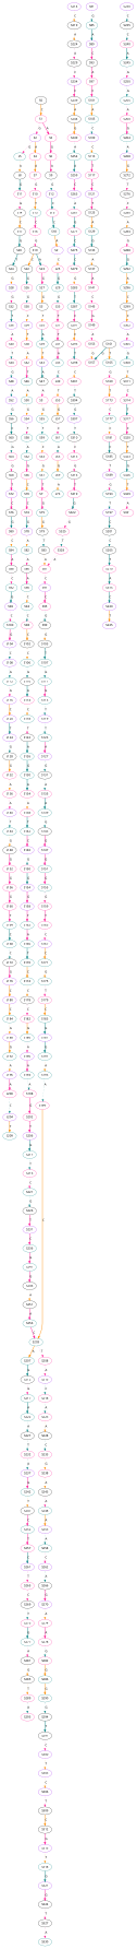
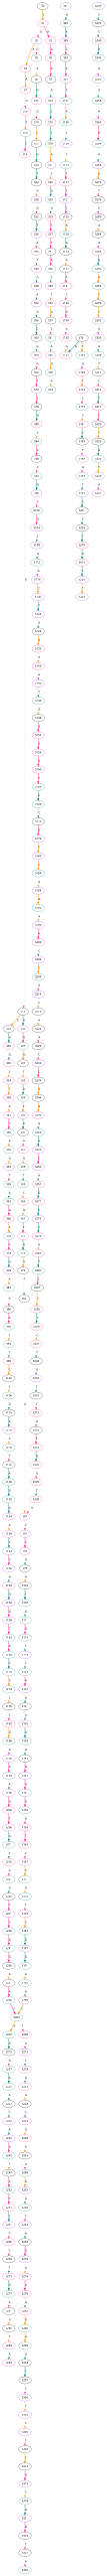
  strict digraph {
    fontname="Noto Sans"
    node [color=deeppink fontname="Noto Sans"]
    edge [color=deeppink fontname="Noto Sans" style=dotted]
    S0 [color=black]
    S1
    S2 [color=purple]
    S3
    S4
    S5 [color=teal]
    S6
    S7
    S8 [color=black]
    S9 [color=black]
    S10
    S11
    S12 [color=purple]
    S13 [color=teal]
    S14 [color=black]
    S15
    S16
    S17 [color=black]
    S18 [color=teal]
    S19 [color=black]
    S20 [color=black]
    S21 [color=purple]
    S22 [color=black]
    S23
    S24 [color=black]
    S25
    S26
    S27 [color=teal]
    S28 [color=purple]
    S29 [color=teal]
    S30
    S31 [color=black]
    S32 [color=black]
    S33
    S34 [color=purple]
    S35
    S36 [color=purple]
    S37
    S38
    S39 [color=teal]
    S40
    S41 [color=black]
    S42
    S43 [color=purple]
    S44
    S45 [color=teal]
    S46 [color=teal]
    S47 [color=black]
    S48 [color=purple]
    S49
    S50 [color=teal]
    S51
    S52 [color=purple]
    S53
    S54 [color=purple]
    S55 [color=teal]
    S56 [color=black]
    S57 [color=black]
    S58 [color=teal]
    S59 [color=teal]
    S60 [color=black]
    S61 [color=teal]
    S62 [color=teal]
    S63
    S64
    S65
    S66
    S67 [color=teal]
    S68 [color=black]
    S69 [color=teal]
    S70 [color=teal]
    S71
    S72 [color=purple]
    S73 [color=teal]
    S74
    S75 [color=teal]
    S76 [color=black]
    S78 [color=purple]
    S79 [color=black]
    S80
    S82 [color=teal]
    S83 [color=black]
    S84 [color=teal]
    S81 [color=purple]
    S85 [color=teal]
    S86 [color=black]
    S87
    S88 [color=black]
    S89 [color=purple]
    S90 [color=teal]
    S91 [color=purple]
    S92 [color=teal]
    S93 [color=black]
    S94 [color=teal]
    S95
    S96 [color=purple]
    S97
    S98
    S99 [color=black]
    S100 [color=teal]
    S101 [color=teal]
    S102 [color=black]
    S103 [color=black]
    S104 [color=purple]
    S105 [color=teal]
    S106 [color=teal]
    S107 [color=teal]
    S108 [color=purple]
    S109 [color=purple]
    S110 [color=black]
    S111 [color=teal]
    S112 [color=teal]
    S113 [color=teal]
    S114
    S115 [color=teal]
    S116 [color=purple]
    S117
    S118 [color=teal]
    S119 [color=purple]
    S120 [color=purple]
    S121 [color=purple]
    S122 [color=black]
    S123 [color=teal]
    S124 [color=purple]
    S125 [color=black]
    S126 [color=teal]
    S127 [color=purple]
    S128 [color=black]
    S129 [color=teal]
    S130 [color=teal]
    S131 [color=black]
    S132
    S133 [color=black]
    S134
    S135
    S136
    S137 [color=black]
    S138
    S139 [color=teal]
    S140 [color=purple]
    S141
    S142 [color=teal]
    S143 [color=black]
    S144 [color=teal]
    S145
    S146 [color=purple]
    S147 [color=purple]
    S148 [color=black]
    S149
    S150
    S151 [color=teal]
    S152
    S153
    S154 [color=purple]
    S155 [color=teal]
    S156
    S157
    S158 [color=purple]
    S159
    S160
    S162 [color=teal]
    S163
    S164 [color=teal]
    S161 [color=black]
    S165 [color=teal]
    S166 [color=teal]
    S167 [color=purple]
    S168 [color=teal]
    S169
    S170 [color=teal]
    S171 [color=teal]
    S172 [color=black]
    S173
    S174 [color=teal]
    S175 [color=teal]
    S176 [color=purple]
    S177 [color=teal]
    S178 [color=black]
    S179
    S180 [color=purple]
    S181
    S182
    S183 [color=teal]
    S184 [color=teal]
    S185 [color=black]
    S186 [color=teal]
    S187 [color=purple]
    S188 [color=purple]
    S189 [color=purple]
    S190 [color=purple]
    S191 [color=teal]
    S192 [color=teal]
    S193 [color=teal]
    S194 [color=teal]
    S195 [color=teal]
    S196 [color=purple]
    S197 [color=purple]
    S198
    S199
    S200
    S201 [color=black]
    S202
    S203 [color=teal]
    S204 [color=purple]
    S205 [color=black]
    S206 [color=purple]
    S207 [color=teal]
    S208
    S209 [color=teal]
    S210
    S211 [color=teal]
    S212 [color=black]
    S213 [color=purple]
    S214 [color=purple]
    n215 [label=S515]
    S216
    S217 [color=teal]
    S218
    S219 [color=black]
    S220 [color=purple]
    S221 [color=teal]
    S222 [color=teal]
    S223
    S224 [color=black]
    S225 [color=purple]
    S226 [color=black]
    S227 [color=black]
    S228 [color=black]
    S229 [color=black]
    S231 [color=purple]
    S232
    S233
    S234 [color=purple]
    S230 [color=purple]
    S235 [color=black]
    S236 [color=teal]
    S237 [color=purple]
    S238
    S239 [color=black]
    S240
    S241 [color=teal]
    S242 [color=teal]
    S243 [color=black]
    S244 [color=black]
    S245 [color=teal]
    S246 [color=black]
    S247 [color=black]
    S248 [color=teal]
    S249
    S250 [color=purple]
    S251 [color=black]
    S252 [color=teal]
    S253 [color=purple]
    S254 [color=teal]
    S255 [color=teal]
    S256 [color=teal]
    S257
    S258 [color=teal]
    S259 [color=purple]
    S260
    S261 [color=purple]
    S262 [color=purple]
    S263 [color=purple]
    S264 [color=teal]
    S265
    S266 [color=black]
    S267
    S268 [color=purple]
    S269 [color=black]
    S270 [color=purple]
    S271
    S272 [color=black]
    S273
    S274
    S275 [color=purple]
    S276 [color=black]
    S277 [color=teal]
    S278
    S279
    S280 [color=black]
    S281 [color=black]
    S282
    S283
    S284 [color=black]
    S285 [color=black]
    S286 [color=teal]
    S287 [color=teal]
    S288
    S289
    S290 [color=teal]
    S291 [color=black]
    S292 [color=teal]
    S293
    S294 [color=black]
    S295
    S296 [color=teal]
    S297 [color=black]
    S298
    S299 [color=black]
    S300 [color=purple]
    S301
    S302 [color=purple]
    S303 [color=purple]
    S304 [color=black]
    S305 [color=purple]
    S306 [color=purple]
    S307 [color=purple]
    S308 [color=teal]
    S309 [color=black]
    S310 [color=black]
    S311 [color=black]
    S312 [color=black]
    S313
    S314
    S315 [color=purple]
    S316 [color=black]
    S317
    S318 [color=teal]
    S319
    S320 [color=black]
    S321 [color=purple]
    S322
    S323 [color=black]
    S324 [color=black]
    S325
    S326 [color=teal]
    S327 [color=black]
    S328
    S329 [color=purple]
    S330 [color=teal]
    S331
    S0 -> S1 [color=darkorange label=C style=bold]
    S1 -> S2 [label=G]
    S1 -> S3 [label=A style=bold]
    S2 -> S4 [color=darkorange label=A style=bold]
    S2 -> S5 [label=G]
    S3 -> S6 [label=G style=bold]
    S4 -> S7 [color=darkorange label=A style=bold]
    S5 -> S8 [color=darkorange label=A]
    S6 -> S9 [label=A style=bold]
    S7 -> S10 [label=G]
    S8 -> S11 [color=teal label=G style=bold]
    S9 -> S12 [color=teal label=G]
    S10 -> S13 [color=darkorange label=T style=bold]
    S11 -> S14 [label=G]
    S12 -> S15 [color=teal label=C style=bold]
    S13 -> S16 [label=C style=bold]
    S14 -> S17 [color=darkorange label=C style=bold]
    S15 -> S18 [color=teal label=C style=bold]
    S16 -> S19 [label=G]
    S17 -> S20 [color=teal label=G style=bold]
    S18 -> S21 [color=darkorange label=A style=bold]
    S19 -> S22 [color=darkorange label=C style=bold]
    S19 -> S23 [color=teal label=A style=bold]
    S20 -> S24 [color=teal label=T style=bold]
    S21 -> S25 [color=darkorange label=C]
    S22 -> S26 [color=teal label=G style=bold]
    S23 -> S27 [label=G style=bold]
    S24 -> S28 [color=darkorange label=G]
    S25 -> S29 [color=teal label=G style=bold]
    S26 -> S30 [color=teal label=G]
    S27 -> S31 [color=darkorange label=G style=bold]
    S28 -> S32 [label=G]
    S29 -> S33 [color=teal label=G]
    S30 -> S34 [color=darkorange label=C]
    S31 -> S35 [color=darkorange label=T]
    S32 -> S36 [color=teal label=T style=bold]
    S33 -> S37 [label=T style=bold]
    S34 -> S38 [color=darkorange label=T style=bold]
    S35 -> S39 [color=teal label=A style=bold]
    S36 -> S40 [label=A]
    S37 -> S41 [label=T style=bold]
    S38 -> S42 [color=darkorange label=A]
    S39 -> S43 [color=darkorange label=T style=bold]
    S40 -> S44 [color=teal label=T]
    S41 -> S45 [label=A style=bold]
    S42 -> S46 [label=T style=bold]
    S43 -> S47 [color=teal label=A style=bold]
    S44 -> S48 [color=teal label=G]
    S45 -> S49 [color=teal label=C]
    S46 -> S50 [color=darkorange label=A]
    S47 -> S51 [label=A]
    S48 -> S52 [color=teal label=A]
    S49 -> S53 [color=darkorange label=T]
    S50 -> S54 [color=darkorange label=G]
    S51 -> S55 [color=darkorange label=G]
    S52 -> S56 [color=teal label=G]
    S53 -> S57 [color=darkorange label=G style=bold]
    S54 -> S58 [label=T]
    S55 -> S59 [color=teal label=T]
    S56 -> S60 [color=teal label=C style=bold]
    S57 -> S61 [label=C]
    S58 -> S62 [color=teal label=A]
    S59 -> S63 [color=darkorange label=C]
    S60 -> S64 [color=teal label=G]
    S61 -> S65 [color=teal label=A]
    S62 -> S66 [label=G style=bold]
    S63 -> S67 [color=darkorange label=G]
    S64 -> S68 [label=G]
    S65 -> S69 [color=darkorange label=G style=bold]
    S66 -> S70 [color=darkorange label=C style=bold]
    S67 -> S71 [label=T style=bold]
    S68 -> S72 [label=T style=bold]
    S69 -> S73 [color=darkorange label=A]
    S70 -> S74 [label=C style=bold]
-   S71 -> S75 [label=G style=bold]
+   S71 -> S75 [color=teal label=G style=bold]
    S72 -> S76 [label=C style=bold]
    S74 -> S78 [color=teal label=G style=bold]
    S75 -> S79 [color=darkorange label=G style=bold]
    S76 -> S80 [color=teal label=G style=bold]
    S78 -> S82 [color=darkorange label=A]
    S79 -> S83 [color=teal label=T]
    S80 -> S84 [color=darkorange label=C]
    S82 -> S86 [label=A]
    S83 -> S87 [color=darkorange label=A]
    S84 -> S88 [label=A style=bold]
    S81 -> S85 [color=teal label=G]
    S85 -> S89 [color=teal label=A style=bold]
    S86 -> S90 [label=A style=bold]
    S87 -> S91 [label=C]
    S88 -> S92 [label=C]
    S89 -> S93 [label=C style=bold]
    S90 -> S94 [color=darkorange label=C]
    S91 -> S95 [label=C style=bold]
    S92 -> S96 [color=teal label=G style=bold]
    S93 -> S97 [label=A style=bold]
    S94 -> S98 [color=teal label=C]
    S95 -> S99 [color=teal label=G]
    S96 -> S100 [label=C]
    S97 -> S101 [label=C style=bold]
    S98 -> S102 [color=darkorange label=C style=bold]
    S99 -> S103 [color=darkorange label=G]
    S100 -> S104 [label=G style=bold]
    S101 -> S105 [color=darkorange label=A style=bold]
    S102 -> S106 [color=darkorange label=C]
    S103 -> S107 [color=teal label=T style=bold]
    S104 -> S108 [color=teal label=C]
    S105 -> S109 [color=teal label=C]
    S106 -> S110 [color=teal label=G]
    S107 -> S111 [color=teal label=G]
    S108 -> S112 [color=teal label=G]
    S109 -> S113 [color=darkorange label=C]
    S110 -> S114 [color=teal label=A style=bold]
    S111 -> S115 [label=G style=bold]
    S112 -> S116 [label=G]
    S113 -> S117 [label=T style=bold]
    S114 -> S118 [color=darkorange label=C]
    S115 -> S119 [color=teal label=T]
    S116 -> S120 [color=darkorange label=C style=bold]
    S117 -> S121 [label=C style=bold]
    S118 -> S122 [label=T]
    S119 -> S123 [color=teal label=T]
    S120 -> S124 [color=teal label=T style=bold]
    S121 -> S125 [label=T style=bold]
    S122 -> S126 [color=teal label=A style=bold]
    S123 -> S127 [label=A style=bold]
    S124 -> S128 [color=teal label=G]
    S125 -> S129 [color=darkorange label=A style=bold]
    S126 -> S130 [color=teal label=G style=bold]
    S127 -> S131 [color=teal label=G]
    S128 -> S132 [color=darkorange label=G style=bold]
    S129 -> S133 [color=teal label=G style=bold]
    S130 -> S134 [color=teal label=A style=bold]
    S131 -> S135 [color=teal label=A]
    S132 -> S136 [color=darkorange label=A]
    S133 -> S137 [color=darkorange label=A]
    S134 -> S138 [color=darkorange label=A]
    S135 -> S139 [color=teal label=A style=bold]
    S136 -> S140 [label=A]
    S137 -> S141 [label=A style=bold]
    S138 -> S142 [color=teal label=T style=bold]
    S139 -> S143 [color=teal label=G]
    S140 -> S144 [color=teal label=T]
    S141 -> S145 [label=C]
    S142 -> S146 [label=C style=bold]
    S143 -> S147 [label=G style=bold]
    S144 -> S148 [color=darkorange label=G]
    S145 -> S149 [label=G style=bold]
    S146 -> S150 [color=teal label=G]
    S147 -> S151 [label=G style=bold]
    S148 -> S152 [label=G style=bold]
    S149 -> S153 [label=A]
    S150 -> S154 [color=teal label=G style=bold]
    S151 -> S155 [label=G style=bold]
    S152 -> S156 [label=G style=bold]
    S153 -> S157 [color=darkorange label=G]
    S154 -> S158 [label=G style=bold]
    S155 -> S159 [label=G]
    S156 -> S160 [label=G style=bold]
    S158 -> S162 [label=T style=bold]
    S159 -> S163 [label=T style=bold]
    S160 -> S164 [label=T style=bold]
    S162 -> S166 [label=A style=bold]
    S163 -> S167 [label=C]
    S164 -> S168 [color=teal label=C style=bold]
    S161 -> S157 [color=teal label=G style=bold]
    S161 -> S165 [color=darkorange label=T style=bold]
    S165 -> S169 [label=G]
    S166 -> S170 [color=teal label=T style=bold]
    S167 -> S171 [color=darkorange label=C style=bold]
    S168 -> S172 [color=teal label=C]
    S169 -> S173 [color=darkorange label=T style=bold]
    S170 -> S174 [color=darkorange label=C style=bold]
    S171 -> S175 [color=darkorange label=G]
    S172 -> S176 [label=G style=bold]
    S173 -> S177 [label=C]
    S174 -> S178 [color=darkorange label=C]
    S175 -> S179 [label=T]
    S176 -> S180 [color=darkorange label=C style=bold]
    S177 -> S181 [color=darkorange label=C]
    S178 -> S182 [label=C]
    S179 -> S183 [color=darkorange label=C style=bold]
    S180 -> S184 [color=darkorange label=C style=bold]
    S181 -> S185 [color=teal label=C style=bold]
    S182 -> S186 [color=darkorange label=G style=bold]
    S183 -> S187 [color=teal label=G style=bold]
    S184 -> S188 [color=darkorange label=G]
    S185 -> S189 [label=T]
    S186 -> S190 [label=A]
    S187 -> S191 [color=teal label=G style=bold]
    S188 -> S192 [color=darkorange label=G style=bold]
    S189 -> S193 [label=G]
    S190 -> S194 [label=A style=bold]
    S191 -> S195 [color=darkorange label=A]
    S192 -> S196 [color=darkorange label=A]
    S193 -> S197 [color=teal label=T]
    S194 -> S198 [color=teal label=A]
    S195 -> S199 [color=teal label=A]
    S196 -> S200 [label=A style=bold]
    S197 -> S201 [color=teal label=C style=bold]
    S198 -> S202 [label=G style=bold]
    S199 -> S203 [color=darkorange label=C style=bold]
    S200 -> S204 [color=teal label=C]
    S201 -> S205 [color=teal label=C]
    S202 -> S206 [label=T style=bold]
    S203 -> S207 [color=darkorange label=A style=bold]
    S203 -> S208 [label=T]
    S204 -> S209 [color=darkorange label=T style=bold]
    S205 -> S210 [color=teal label=T style=bold]
    S206 -> S211 [color=teal label=G style=bold]
    S207 -> S212 [color=teal label=G style=bold]
    S208 -> S213 [label=A]
+   S209 -> S214 [label=G]
    S210 -> n215 [color=teal label=A style=bold]
    S211 -> S216 [color=teal label=T]
    S212 -> S217 [label=G]
    S213 -> S218 [color=teal label=C]
    S214 -> S219 [color=darkorange label=C]
    n215 -> S220 [color=teal label=C style=bold]
    S216 -> S221 [label=C]
    S217 -> S222 [color=teal label=A style=bold]
    S218 -> S223 [color=teal label=A]
    S219 -> S224 [color=darkorange label=A]
    S220 -> S225 [color=darkorange label=T style=bold]
    S221 -> S226 [color=teal label=G]
    S222 -> S227 [color=teal label=A]
    S223 -> S228 [color=darkorange label=A]
    S224 -> S229 [label=A]
    S226 -> S231 [label=T style=bold]
    S227 -> S232 [color=teal label=T]
    S228 -> S233 [color=teal label=C]
    S229 -> S234 [label=C]
    S231 -> S236 [label=C style=bold]
    S232 -> S237 [color=teal label=A]
    S233 -> S238 [color=darkorange label=G]
    S234 -> S239 [label=C style=bold]
    S230 -> S235 [color=teal label=C]
    S235 -> S240 [color=teal label=C]
    S236 -> S241 [label=G style=bold]
    S237 -> S242 [label=G style=bold]
    S238 -> S243 [color=darkorange label=A]
    S239 -> S244 [color=darkorange label=A style=bold]
    S240 -> S245 [color=teal label=A style=bold]
    S241 -> S246 [label=G style=bold]
    S242 -> S247 [color=darkorange label=T]
    S243 -> S248 [label=A]
    S244 -> S249 [color=darkorange label=G style=bold]
    S245 -> S250 [label=G]
    S246 -> S251 [color=darkorange label=A]
    S247 -> S252 [label=C style=bold]
    S248 -> S253 [color=darkorange label=A style=bold]
    S249 -> S254 [color=teal label=A]
    S250 -> S255 [color=teal label=G]
    S251 -> S256 [label=A style=bold]
    S252 -> S257 [label=T style=bold]
    S253 -> S258 [color=teal label=A]
    S254 -> S259 [color=teal label=A style=bold]
    S255 -> S260 [label=A]
    S256 -> S203 [label=C style=bold]
    S257 -> S261 [color=teal label=C style=bold]
    S258 -> S262 [label=C]
    S259 -> S263 [label=C style=bold]
    S260 -> S264 [label=G style=bold]
    S261 -> S265 [label=T]
    S262 -> S266 [color=teal label=A]
    S263 -> S267 [color=teal label=A]
    S264 -> S268 [color=teal label=A]
    S265 -> S269 [label=C]
    S266 -> S270 [label=G style=bold]
    S267 -> S271 [color=teal label=G style=bold]
    S268 -> S272 [color=darkorange label=G style=bold]
    S269 -> S273 [color=teal label=T]
    S270 -> S274 [color=darkorange label=A]
    S271 -> S275 [color=teal label=C style=bold]
    S272 -> S276 [label=T]
    S273 -> S277 [color=teal label=G style=bold]
    S274 -> S278 [label=A style=bold]
    S275 -> S279 [color=teal label=C style=bold]
    S276 -> S280 [label=C]
    S277 -> S281 [label=A]
    S278 -> S282 [color=teal label=G]
    S279 -> S283 [color=darkorange label=G]
    S280 -> S284 [color=darkorange label=A]
    S281 -> S285 [color=darkorange label=G]
    S282 -> S286 [color=darkorange label=G style=bold]
    S283 -> S287 [color=teal label=T style=bold]
    S284 -> S288 [label=G]
    S285 -> S289 [color=darkorange label=T]
    S286 -> S290 [color=darkorange label=G style=bold]
    S287 -> S291 [label=C style=bold]
    S288 -> S292 [color=teal label=G style=bold]
    S289 -> S293 [color=teal label=A]
    S290 -> S294 [color=teal label=G]
    S291 -> S295 [color=darkorange label=C style=bold]
    S292 -> S296 [color=darkorange label=A style=bold]
    S294 -> S297 [color=teal label=T style=bold]
    S295 -> S298 [color=teal label=T style=bold]
    S296 -> S299 [color=darkorange label=C style=bold]
    S297 -> S300 [label=C]
    S298 -> S301 [color=darkorange label=C]
    S299 -> S302 [color=darkorange label=C style=bold]
    S300 -> S303 [color=darkorange label=T]
    S301 -> S304 [color=teal label=T]
    S302 -> S305 [label=A]
    S303 -> S306 [color=darkorange label=C]
    S304 -> S307 [color=teal label=G]
    S305 -> S308 [color=teal label=G]
    S306 -> S309 [label=T]
    S307 -> S310 [color=teal label=T]
    S308 -> S311 [color=darkorange label=T]
    S309 -> S312 [color=darkorange label=C style=bold]
    S310 -> S313 [label=C]
    S311 -> S314 [label=C]
    S312 -> S315 [label=G style=bold]
    S313 -> S316 [label=G]
    S314 -> S317 [color=teal label=T style=bold]
    S315 -> S318 [color=darkorange label=T]
    S316 -> S319 [label=T style=bold]
    S317 -> S320 [label=C style=bold]
    S318 -> S321 [color=teal label=G style=bold]
    S319 -> S322 [color=teal label=G style=bold]
    S320 -> S323 [color=darkorange label=T style=bold]
    S321 -> S324 [label=G style=bold]
    S322 -> S325 [label=G]
    S323 -> S326 [color=teal label=G style=bold]
    S324 -> S327 [label=T]
    S325 -> S328 [color=teal label=T]
    S326 -> S329 [color=darkorange label=T style=bold]
    S327 -> S330 [label=A]
    S328 -> S87 [label=A]
    S329 -> S331 [label=A]
  }
